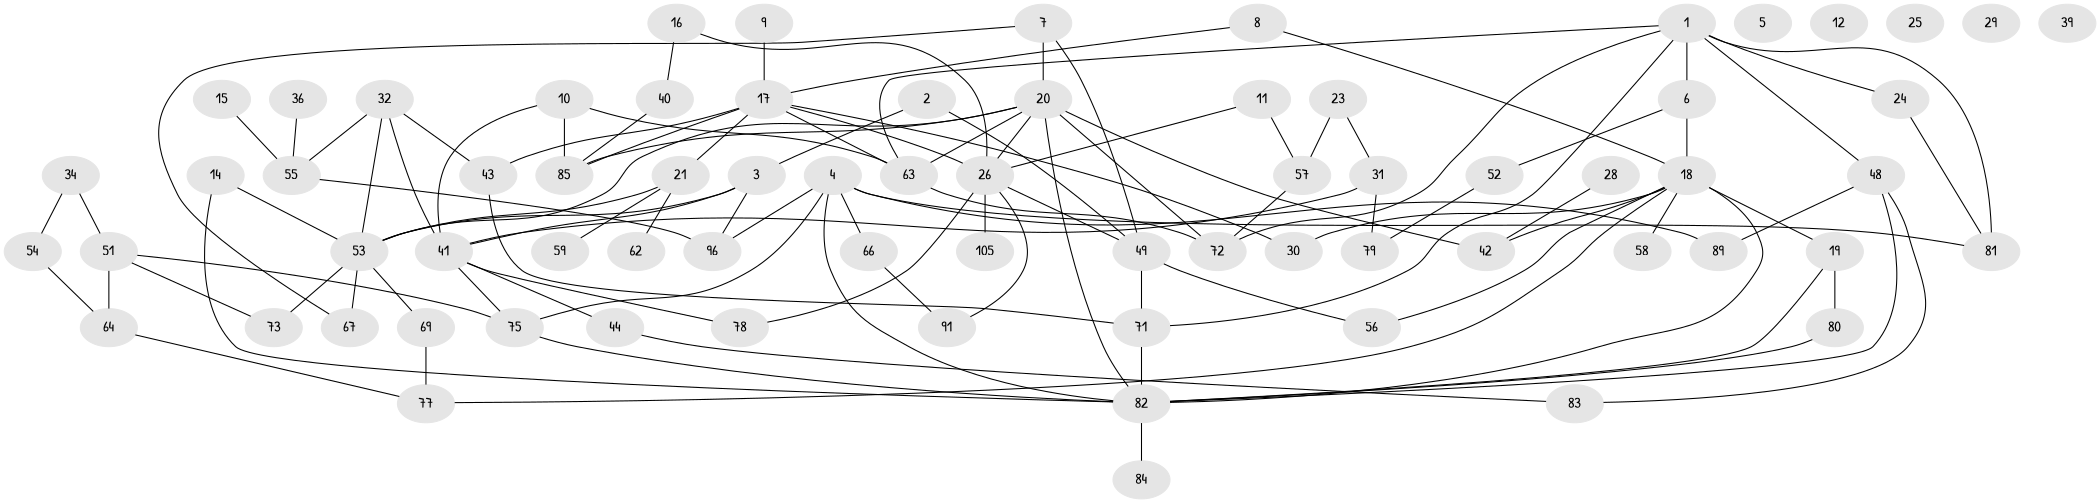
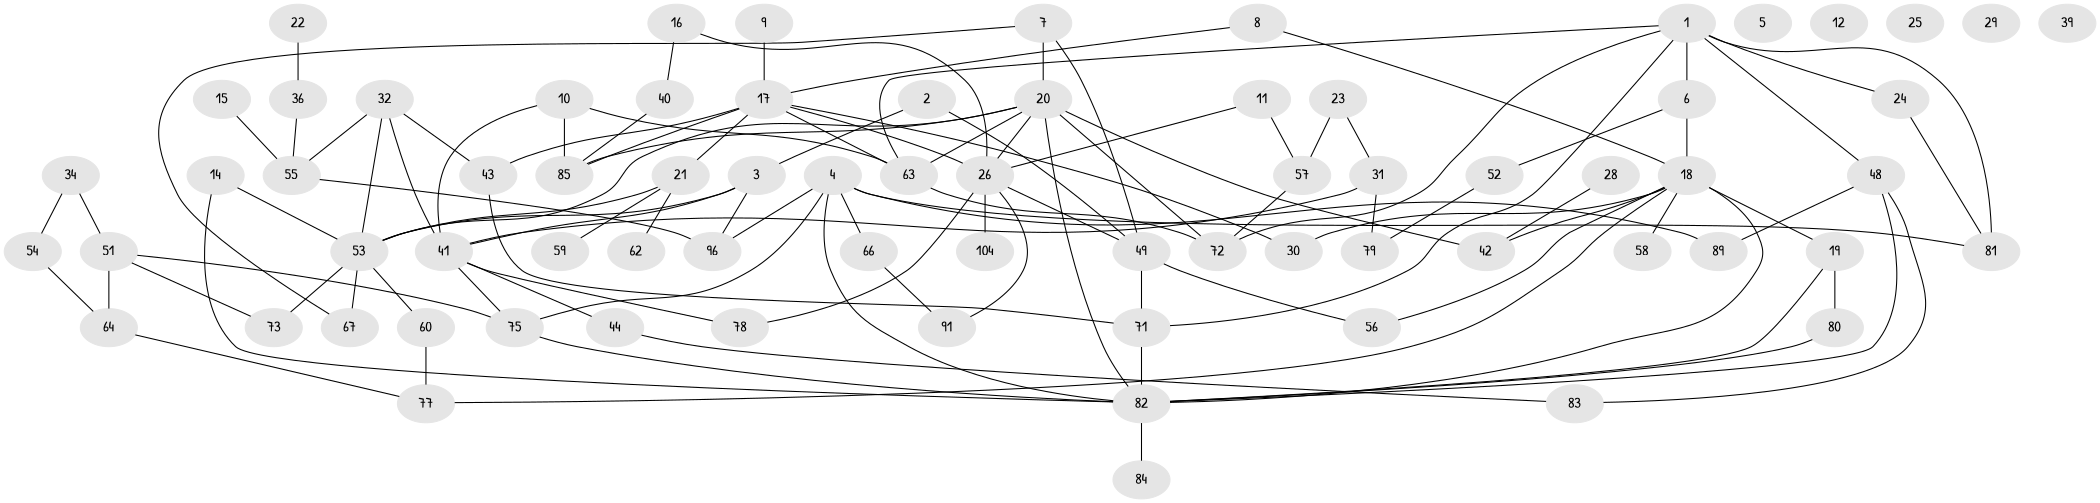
  graph {
    fontname="Patrick Hand"
    node [color=gray90 fontname="Patrick Hand" style=filled]
    edge [fontname="Patrick Hand"]
    1 [super="+95"]
    6
    24 [super="+50"]
    48
    63 [super="+93"]
    71
    72 [super="+97"]
    81
    18 [super="+33"]
    52
    82 [super="+87"]
    89
    83
    2
    3
    49
    41 [super="+99"]
    53 [super="+90"]
    96 [super="+101"]
    56
    75
    78
    44
    67
    73
-   60 [label=69]
+   60
    4 [super="+47+13"]
    66
    91
    84
    5
    30 [super="+76"]
    19
    42
    58
    77
    79
    20 [super="+102+103+94"]
    85
    26 [super="+27+86+69"]
    7
    17 [super="+35"]
    21 [super="+38+65"]
    43
    8
    9
    10
-   105
+   105 [label=104]
    11
    57
    12
    14
    15
    55
    16
    40
    59
    62
    80
    36 [super="+61"]
+   22
    23
    31
    25
    28
    29
    32 [super="+106"]
    51 [super="+68+92"]
    64
    34
    54
    39
    1 -- 6
    1 -- 24
    1 -- 48
    1 -- 63
    1 -- 71
    1 -- 72
    1 -- 81
    6 -- 18 [weight=2]
    6 -- 52
    24 -- 81
    48 -- 82
    48 -- 89
    48 -- 83
    63 -- 72
    71 -- 82
    18 -- 82
    18 -- 56
    18 -- 30
    18 -- 19
    18 -- 42
    18 -- 58
    18 -- 77
    52 -- 79
    82 -- 84
    2 -- 3
    2 -- 49
    3 -- 41
    3 -- 53
    3 -- 96
    49 -- 71
    49 -- 56
    41 -- 75
    41 -- 78
    41 -- 44
    53 -- 67
    53 -- 73
    53 -- 60
    75 -- 82
    44 -- 83
    60 -- 77
    4 -- 81
    4 -- 82
    4 -- 89
    4 -- 96
    4 -- 75
    4 -- 66
    66 -- 91
    19 -- 82
    19 -- 80
    20 -- 63
    20 -- 72
    20 -- 82
    20 -- 53
    20 -- 42
    20 -- 85
    20 -- 26
    26 -- 49
    26 -- 78
    26 -- 91
    26 -- 105
    7 -- 49
    7 -- 67
    7 -- 20
    17 -- 63
    17 -- 30
    17 -- 85
    17 -- 26
    17 -- 21
    17 -- 43 [weight=2]
    21 -- 53
    21 -- 59
    21 -- 62
    43 -- 71
    8 -- 18
    8 -- 17
    9 -- 17
    10 -- 63
    10 -- 41
    10 -- 85
    11 -- 26
    11 -- 57
    57 -- 72
    14 -- 82
    14 -- 53
    15 -- 55
    55 -- 96
    16 -- 26
    16 -- 40
    40 -- 85
    80 -- 82
    36 -- 55
+   22 -- 36
    23 -- 57
    23 -- 31
    31 -- 41
    31 -- 79
    28 -- 42
    32 -- 41
    32 -- 53
    32 -- 43
    32 -- 55
    51 -- 75
    51 -- 73
    51 -- 64
    64 -- 77
    34 -- 51
    34 -- 54
    54 -- 64
  }
